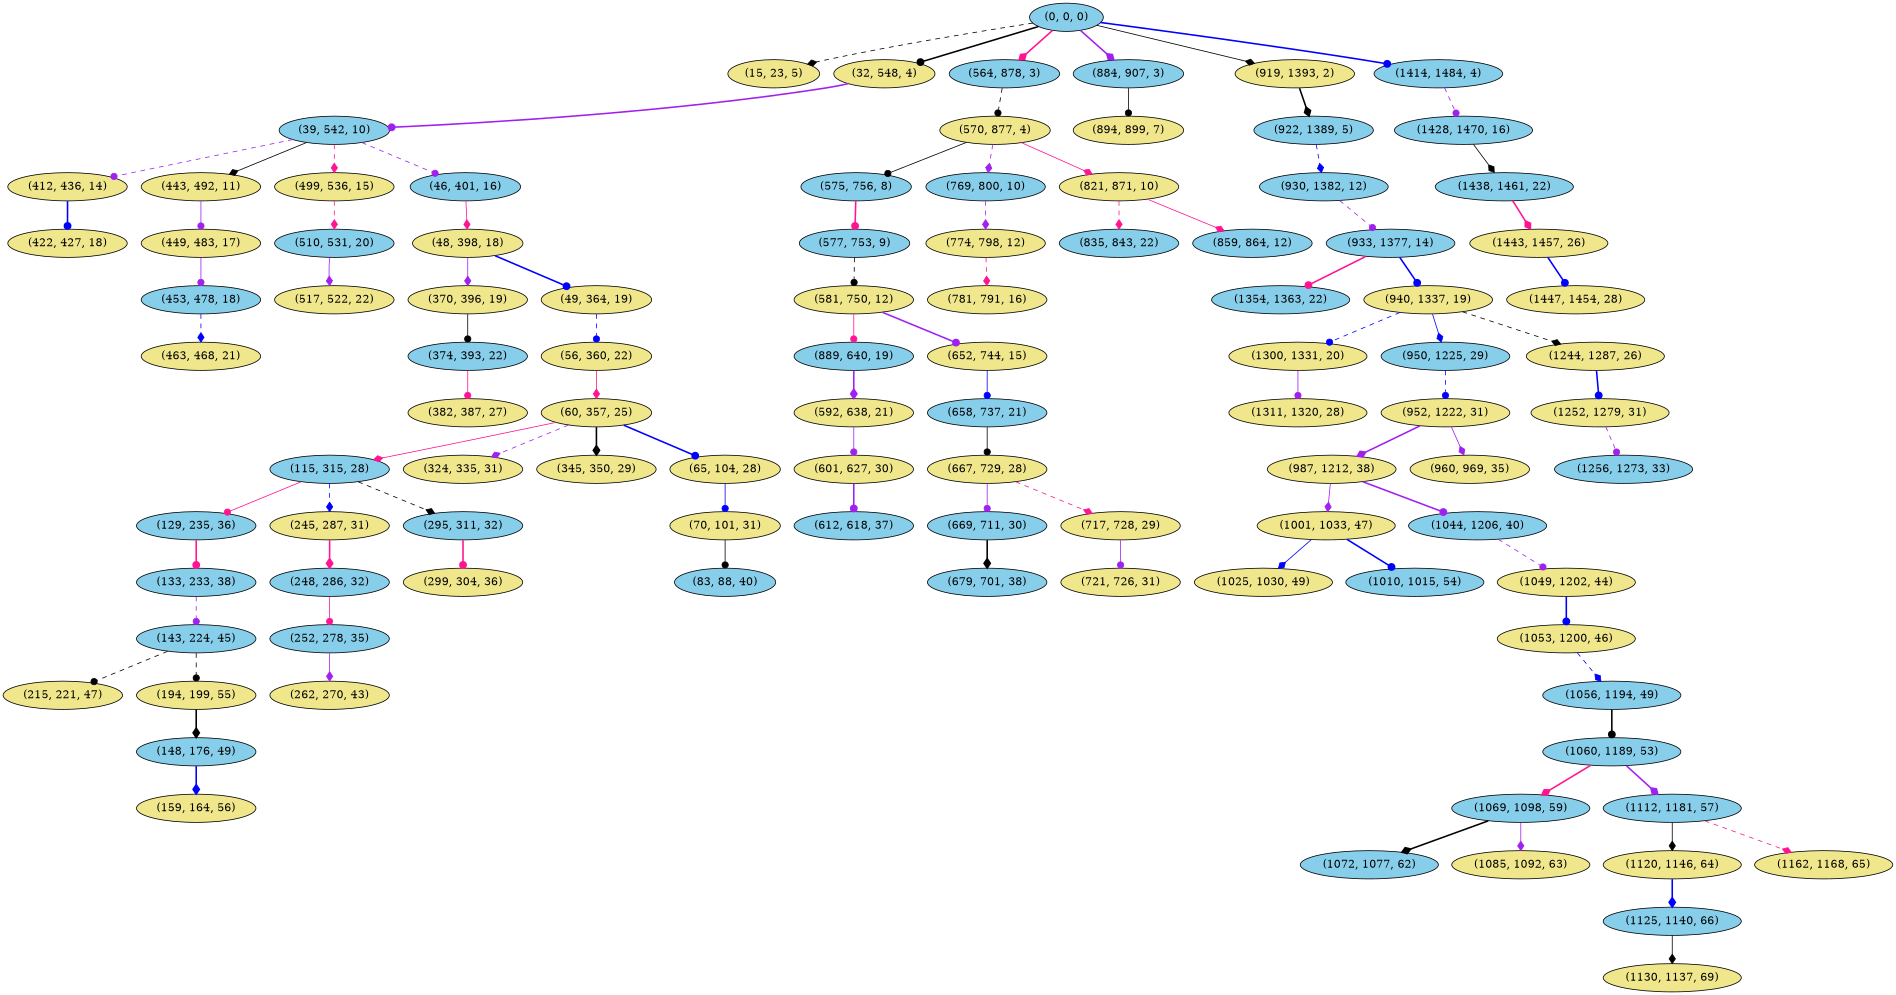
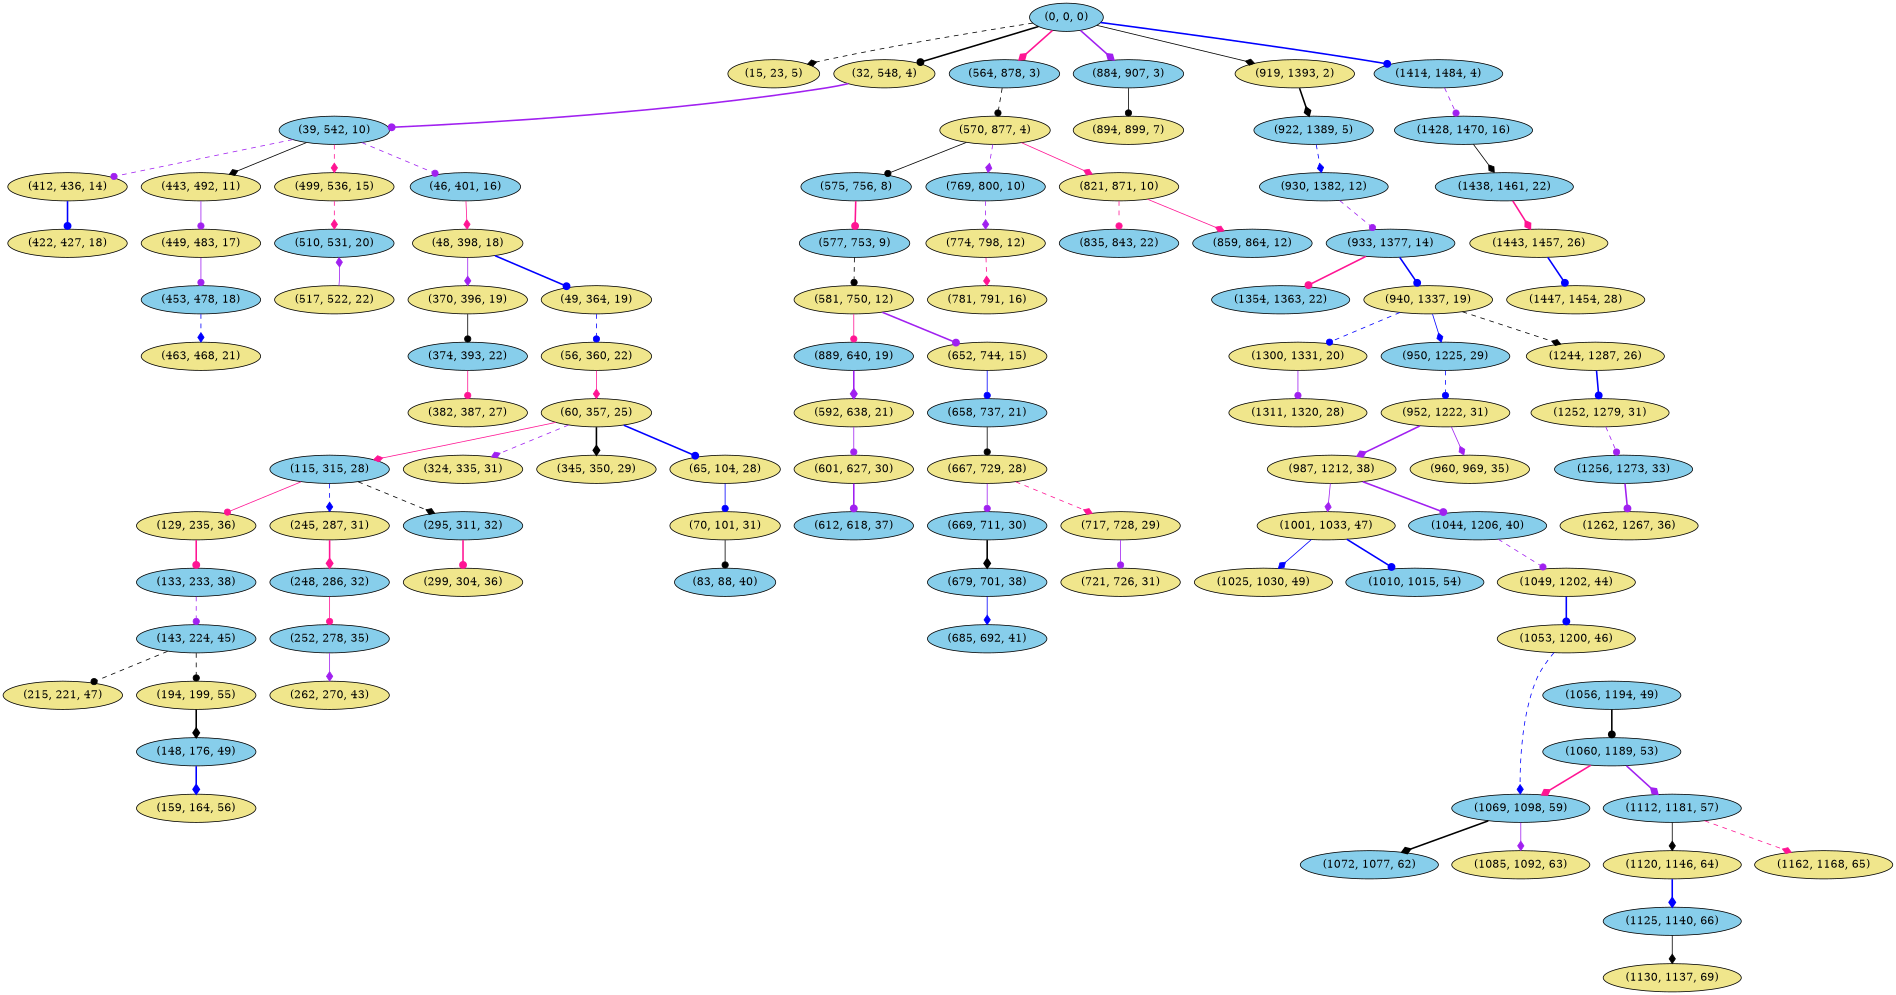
  digraph {
    node [fillcolor=khaki style=filled]
    edge [arrowhead=dot color=purple style=solid]
    "(0, 0, 0)" [fillcolor=skyblue]
    "(15, 23, 5)"
    "(32, 548, 4)"
    "(564, 878, 3)" [fillcolor=skyblue]
    "(884, 907, 3)" [fillcolor=skyblue]
    "(919, 1393, 2)"
    "(1414, 1484, 4)" [fillcolor=skyblue]
    "(39, 542, 10)" [fillcolor=skyblue]
    "(570, 877, 4)"
    "(894, 899, 7)"
    "(922, 1389, 5)" [fillcolor=skyblue]
    "(1428, 1470, 16)" [fillcolor=skyblue]
    "(46, 401, 16)" [fillcolor=skyblue]
    "(412, 436, 14)"
    "(443, 492, 11)"
    "(499, 536, 15)"
    "(48, 398, 18)"
    "(422, 427, 18)"
    "(449, 483, 17)"
    "(510, 531, 20)" [fillcolor=skyblue]
    "(49, 364, 19)"
    "(370, 396, 19)"
    "(56, 360, 22)"
    "(374, 393, 22)" [fillcolor=skyblue]
    "(60, 357, 25)"
    "(65, 104, 28)"
    "(115, 315, 28)" [fillcolor=skyblue]
    "(324, 335, 31)"
    "(345, 350, 29)"
    "(70, 101, 31)"
-   "(129, 235, 36)" [fillcolor=skyblue]
+   "(129, 235, 36)"
    "(245, 287, 31)"
    "(295, 311, 32)" [fillcolor=skyblue]
    "(83, 88, 40)" [fillcolor=skyblue]
    "(133, 233, 38)" [fillcolor=skyblue]
    "(248, 286, 32)" [fillcolor=skyblue]
    "(299, 304, 36)"
    "(143, 224, 45)" [fillcolor=skyblue]
    "(194, 199, 55)"
    "(215, 221, 47)"
    "(148, 176, 49)" [fillcolor=skyblue]
    "(159, 164, 56)"
    "(252, 278, 35)" [fillcolor=skyblue]
    "(262, 270, 43)"
    "(382, 387, 27)"
    "(453, 478, 18)" [fillcolor=skyblue]
    "(463, 468, 21)"
    "(517, 522, 22)"
    "(575, 756, 8)" [fillcolor=skyblue]
    "(769, 800, 10)" [fillcolor=skyblue]
    "(821, 871, 10)"
    "(577, 753, 9)" [fillcolor=skyblue]
    "(774, 798, 12)"
    "(835, 843, 22)" [fillcolor=skyblue]
    "(859, 864, 12)" [fillcolor=skyblue]
    "(581, 750, 12)"
    n57 [fillcolor=skyblue label="(889, 640, 19)"]
    "(652, 744, 15)"
    "(592, 638, 21)"
    "(658, 737, 21)" [fillcolor=skyblue]
    "(601, 627, 30)"
    "(612, 618, 37)" [fillcolor=skyblue]
    "(667, 729, 28)"
    "(669, 711, 30)" [fillcolor=skyblue]
    "(717, 728, 29)"
    "(679, 701, 38)" [fillcolor=skyblue]
    "(721, 726, 31)"
+   "(685, 692, 41)" [fillcolor=skyblue]
    "(781, 791, 16)"
    "(930, 1382, 12)" [fillcolor=skyblue]
    "(933, 1377, 14)" [fillcolor=skyblue]
    "(940, 1337, 19)"
    "(1354, 1363, 22)" [fillcolor=skyblue]
    "(950, 1225, 29)" [fillcolor=skyblue]
    "(1244, 1287, 26)"
    "(1300, 1331, 20)"
    "(952, 1222, 31)"
    "(1252, 1279, 31)"
    "(1311, 1320, 28)"
    "(960, 969, 35)"
    "(987, 1212, 38)"
    "(1001, 1033, 47)"
    "(1044, 1206, 40)" [fillcolor=skyblue]
    "(1010, 1015, 54)" [fillcolor=skyblue]
    "(1025, 1030, 49)"
    "(1049, 1202, 44)"
    "(1053, 1200, 46)"
    "(1056, 1194, 49)" [fillcolor=skyblue]
    "(1060, 1189, 53)" [fillcolor=skyblue]
    "(1069, 1098, 59)" [fillcolor=skyblue]
    "(1112, 1181, 57)" [fillcolor=skyblue]
    "(1072, 1077, 62)" [fillcolor=skyblue]
    "(1085, 1092, 63)"
    "(1120, 1146, 64)"
    "(1162, 1168, 65)"
    "(1125, 1140, 66)" [fillcolor=skyblue]
    "(1130, 1137, 69)"
    "(1256, 1273, 33)" [fillcolor=skyblue]
+   "(1262, 1267, 36)"
    "(1438, 1461, 22)" [fillcolor=skyblue]
    "(1443, 1457, 26)"
    "(1447, 1454, 28)"
    "(0, 0, 0)" -> "(15, 23, 5)" [arrowhead=diamond color=black style=dashed]
    "(0, 0, 0)" -> "(32, 548, 4)" [color=black style=bold]
    "(0, 0, 0)" -> "(564, 878, 3)" [arrowhead=diamond color=deeppink style=bold]
    "(0, 0, 0)" -> "(884, 907, 3)" [arrowhead=diamond style=bold]
    "(0, 0, 0)" -> "(919, 1393, 2)" [arrowhead=diamond color=black]
    "(0, 0, 0)" -> "(1414, 1484, 4)" [color=blue style=bold]
    "(32, 548, 4)" -> "(39, 542, 10)" [style=bold]
    "(564, 878, 3)" -> "(570, 877, 4)" [color=black style=dashed]
    "(884, 907, 3)" -> "(894, 899, 7)" [color=black]
    "(919, 1393, 2)" -> "(922, 1389, 5)" [arrowhead=diamond color=black style=bold]
    "(1414, 1484, 4)" -> "(1428, 1470, 16)" [style=dashed]
    "(39, 542, 10)" -> "(46, 401, 16)" [style=dashed]
    "(39, 542, 10)" -> "(412, 436, 14)" [style=dashed]
    "(39, 542, 10)" -> "(443, 492, 11)" [arrowhead=diamond color=black]
    "(39, 542, 10)" -> "(499, 536, 15)" [arrowhead=diamond color=deeppink style=dashed]
    "(570, 877, 4)" -> "(575, 756, 8)" [color=black]
    "(570, 877, 4)" -> "(769, 800, 10)" [arrowhead=diamond style=dashed]
    "(570, 877, 4)" -> "(821, 871, 10)" [arrowhead=diamond color=deeppink]
    "(922, 1389, 5)" -> "(930, 1382, 12)" [arrowhead=diamond color=blue style=dashed]
    "(1428, 1470, 16)" -> "(1438, 1461, 22)" [arrowhead=diamond color=black]
    "(46, 401, 16)" -> "(48, 398, 18)" [arrowhead=diamond color=deeppink]
    "(412, 436, 14)" -> "(422, 427, 18)" [color=blue style=bold]
    "(443, 492, 11)" -> "(449, 483, 17)"
    "(499, 536, 15)" -> "(510, 531, 20)" [arrowhead=diamond color=deeppink style=dashed]
    "(48, 398, 18)" -> "(49, 364, 19)" [color=blue style=bold]
    "(48, 398, 18)" -> "(370, 396, 19)" [arrowhead=diamond]
    "(449, 483, 17)" -> "(453, 478, 18)"
-   "(510, 531, 20)" -> "(517, 522, 22)" [arrowhead=diamond]
+   "(517, 522, 22)" -> "(510, 531, 20)" [arrowhead=diamond]
    "(49, 364, 19)" -> "(56, 360, 22)" [color=blue style=dashed]
    "(370, 396, 19)" -> "(374, 393, 22)" [color=black]
    "(56, 360, 22)" -> "(60, 357, 25)" [arrowhead=diamond color=deeppink]
    "(374, 393, 22)" -> "(382, 387, 27)" [color=deeppink]
    "(60, 357, 25)" -> "(65, 104, 28)" [color=blue style=bold]
    "(60, 357, 25)" -> "(115, 315, 28)" [arrowhead=diamond color=deeppink]
    "(60, 357, 25)" -> "(324, 335, 31)" [arrowhead=diamond style=dashed]
    "(60, 357, 25)" -> "(345, 350, 29)" [arrowhead=diamond color=black style=bold]
    "(65, 104, 28)" -> "(70, 101, 31)" [color=blue]
    "(115, 315, 28)" -> "(129, 235, 36)" [color=deeppink]
    "(115, 315, 28)" -> "(245, 287, 31)" [arrowhead=diamond color=blue style=dashed]
    "(115, 315, 28)" -> "(295, 311, 32)" [arrowhead=diamond color=black style=dashed]
    "(70, 101, 31)" -> "(83, 88, 40)" [color=black]
    "(129, 235, 36)" -> "(133, 233, 38)" [color=deeppink style=bold]
    "(245, 287, 31)" -> "(248, 286, 32)" [arrowhead=diamond color=deeppink style=bold]
    "(295, 311, 32)" -> "(299, 304, 36)" [color=deeppink style=bold]
    "(133, 233, 38)" -> "(143, 224, 45)" [style=dashed]
    "(248, 286, 32)" -> "(252, 278, 35)" [color=deeppink]
    "(143, 224, 45)" -> "(194, 199, 55)" [color=black style=dashed]
    "(143, 224, 45)" -> "(215, 221, 47)" [color=black style=dashed]
    "(194, 199, 55)" -> "(148, 176, 49)" [arrowhead=diamond color=black style=bold]
    "(148, 176, 49)" -> "(159, 164, 56)" [arrowhead=diamond color=blue style=bold]
    "(252, 278, 35)" -> "(262, 270, 43)" [arrowhead=diamond]
    "(453, 478, 18)" -> "(463, 468, 21)" [arrowhead=diamond color=blue style=dashed]
    "(575, 756, 8)" -> "(577, 753, 9)" [color=deeppink style=bold]
    "(769, 800, 10)" -> "(774, 798, 12)" [arrowhead=diamond style=dashed]
-   "(821, 871, 10)" -> "(835, 843, 22)" [arrowhead=diamond color=deeppink style=dashed]
+   "(821, 871, 10)" -> "(835, 843, 22)" [color=deeppink style=dashed]
    "(821, 871, 10)" -> "(859, 864, 12)" [arrowhead=diamond color=deeppink]
    "(577, 753, 9)" -> "(581, 750, 12)" [color=black style=dashed]
    "(774, 798, 12)" -> "(781, 791, 16)" [arrowhead=diamond color=deeppink style=dashed]
    "(581, 750, 12)" -> n57 [color=deeppink]
    "(581, 750, 12)" -> "(652, 744, 15)" [style=bold]
    n57 -> "(592, 638, 21)" [arrowhead=diamond style=bold]
    "(652, 744, 15)" -> "(658, 737, 21)" [color=blue]
    "(592, 638, 21)" -> "(601, 627, 30)"
    "(658, 737, 21)" -> "(667, 729, 28)" [color=black]
    "(601, 627, 30)" -> "(612, 618, 37)" [style=bold]
    "(667, 729, 28)" -> "(669, 711, 30)"
    "(667, 729, 28)" -> "(717, 728, 29)" [arrowhead=diamond color=deeppink style=dashed]
    "(669, 711, 30)" -> "(679, 701, 38)" [arrowhead=diamond color=black style=bold]
    "(717, 728, 29)" -> "(721, 726, 31)"
+   "(679, 701, 38)" -> "(685, 692, 41)" [arrowhead=diamond color=blue]
    "(930, 1382, 12)" -> "(933, 1377, 14)" [style=dashed]
    "(933, 1377, 14)" -> "(940, 1337, 19)" [color=blue style=bold]
    "(933, 1377, 14)" -> "(1354, 1363, 22)" [color=deeppink style=bold]
    "(940, 1337, 19)" -> "(950, 1225, 29)" [arrowhead=diamond color=blue]
    "(940, 1337, 19)" -> "(1244, 1287, 26)" [arrowhead=diamond color=black style=dashed]
    "(940, 1337, 19)" -> "(1300, 1331, 20)" [color=blue style=dashed]
    "(950, 1225, 29)" -> "(952, 1222, 31)" [color=blue style=dashed]
    "(1244, 1287, 26)" -> "(1252, 1279, 31)" [color=blue style=bold]
    "(1300, 1331, 20)" -> "(1311, 1320, 28)"
    "(952, 1222, 31)" -> "(960, 969, 35)" [arrowhead=diamond]
    "(952, 1222, 31)" -> "(987, 1212, 38)" [arrowhead=diamond style=bold]
    "(1252, 1279, 31)" -> "(1256, 1273, 33)" [style=dashed]
    "(987, 1212, 38)" -> "(1001, 1033, 47)" [arrowhead=diamond]
    "(987, 1212, 38)" -> "(1044, 1206, 40)" [style=bold]
    "(1001, 1033, 47)" -> "(1010, 1015, 54)" [color=blue style=bold]
    "(1001, 1033, 47)" -> "(1025, 1030, 49)" [arrowhead=diamond color=blue]
    "(1044, 1206, 40)" -> "(1049, 1202, 44)" [style=dashed]
    "(1049, 1202, 44)" -> "(1053, 1200, 46)" [color=blue style=bold]
-   "(1053, 1200, 46)" -> "(1056, 1194, 49)" [arrowhead=diamond color=blue style=dashed]
+   "(1053, 1200, 46)" -> "(1069, 1098, 59)" [arrowhead=diamond color=blue style=dashed]
    "(1056, 1194, 49)" -> "(1060, 1189, 53)" [color=black style=bold]
    "(1060, 1189, 53)" -> "(1069, 1098, 59)" [arrowhead=diamond color=deeppink style=bold]
    "(1060, 1189, 53)" -> "(1112, 1181, 57)" [arrowhead=diamond style=bold]
    "(1069, 1098, 59)" -> "(1072, 1077, 62)" [arrowhead=diamond color=black style=bold]
    "(1069, 1098, 59)" -> "(1085, 1092, 63)" [arrowhead=diamond]
    "(1112, 1181, 57)" -> "(1120, 1146, 64)" [arrowhead=diamond color=black]
    "(1112, 1181, 57)" -> "(1162, 1168, 65)" [arrowhead=diamond color=deeppink style=dashed]
    "(1120, 1146, 64)" -> "(1125, 1140, 66)" [arrowhead=diamond color=blue style=bold]
    "(1125, 1140, 66)" -> "(1130, 1137, 69)" [arrowhead=diamond color=black]
+   "(1256, 1273, 33)" -> "(1262, 1267, 36)" [style=bold]
    "(1438, 1461, 22)" -> "(1443, 1457, 26)" [arrowhead=diamond color=deeppink style=bold]
    "(1443, 1457, 26)" -> "(1447, 1454, 28)" [color=blue style=bold]
  }
